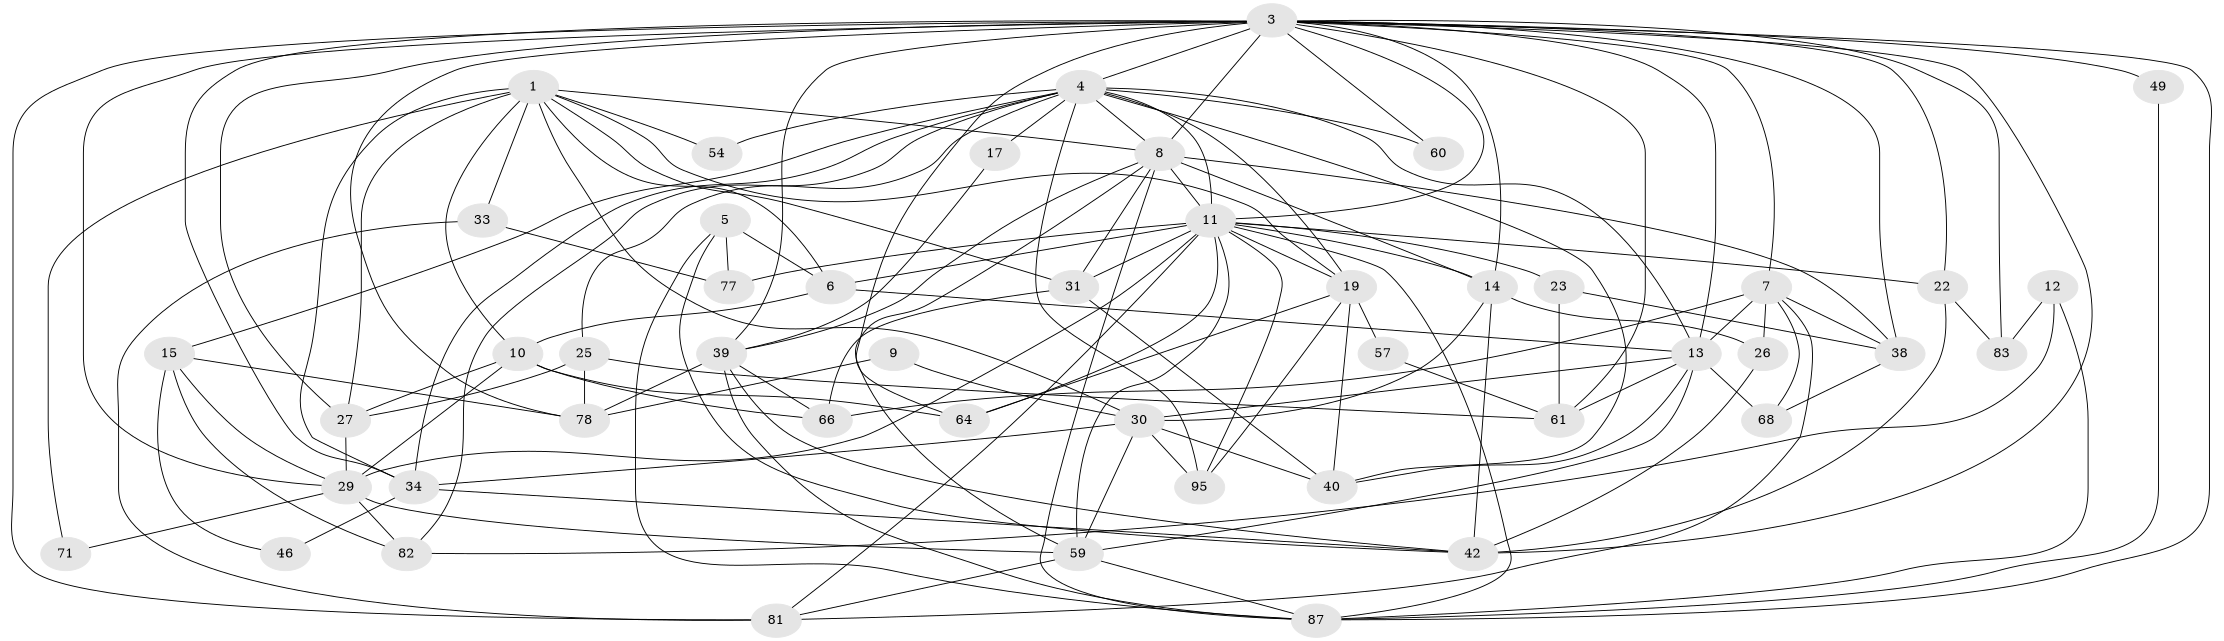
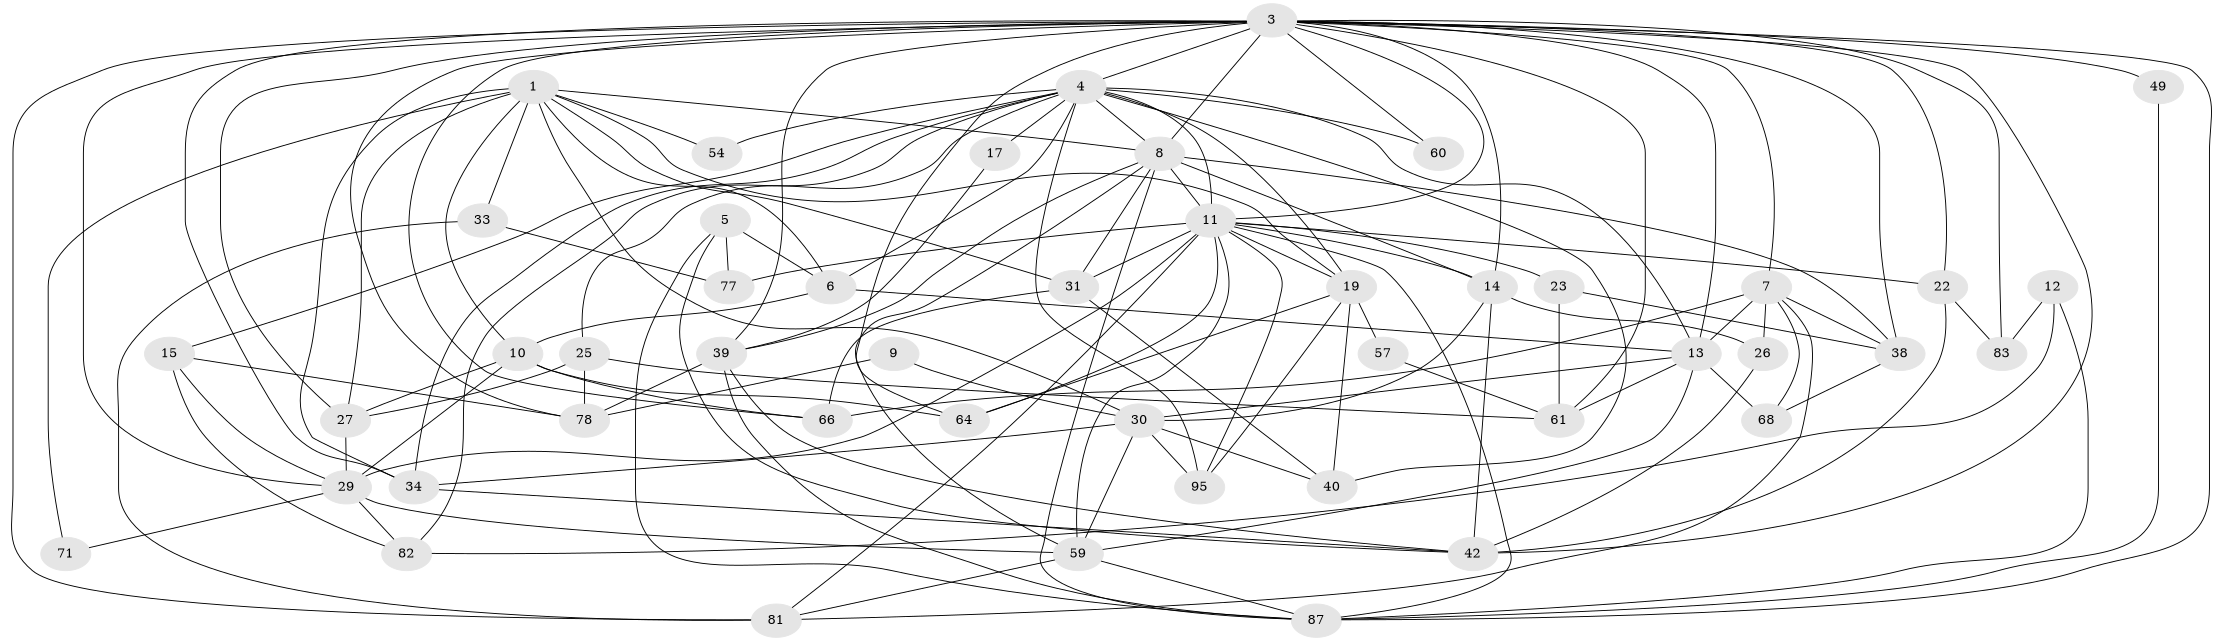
  graph {
    node [color=gray90 style=filled]
    1 [super="+2+36+86"]
    6
    8 [super="+51+63+69"]
    10 [super="+32"]
    19
    27 [super="+74+45"]
    30 [super="+73+41"]
    31 [super="+91"]
    33 [super="+92"]
    34 [super="+72"]
    54
    71
    13 [super="+67"]
    11 [super="+53+70"]
    14 [super="+52"]
    38 [super="+80"]
    39
    87 [super="+93"]
    59 [super="+76+79"]
    29 [super="+85+47"]
    64
    66
    40 [super="+58"]
    95
    57
    81
    77
    42 [super="+84"]
-   46
    3 [super="+18+75"]
    4 [super="+44+16"]
    7 [super="+96+94+20"]
    22
    49
    60
    61
    78
    83
    15 [super="+55"]
    17
    25
    82
    26
    68
    23
    5 [super="+35"]
    9
    12
    1 -- 6
    1 -- 8
    1 -- 10
    1 -- 19
    1 -- 27
    1 -- 30
    1 -- 31
    1 -- 33
    1 -- 34
    1 -- 54
    1 -- 71
    6 -- 10
    6 -- 13
    8 -- 31
    8 -- 11
    8 -- 14
    8 -- 38
    8 -- 39
    8 -- 87
    8 -- 59
    10 -- 27
    10 -- 29
    10 -- 64
    10 -- 66
    19 -- 64
    19 -- 40
    19 -- 95
    19 -- 57
    27 -- 29
    30 -- 34
    30 -- 59
    30 -- 40
    30 -- 95 [weight=2]
    31 -- 66
    31 -- 40
    33 -- 81
    33 -- 77
    34 -- 42
-   34 -- 46
    13 -- 30
    13 -- 59
-   13 -- 40
    13 -- 61
    13 -- 68
    11 -- 19
    11 -- 31 [weight=2]
    11 -- 14
    11 -- 87
    11 -- 59
    11 -- 29
    11 -- 64
    11 -- 95
    11 -- 81
    11 -- 77 [weight=2]
    11 -- 22
    11 -- 23
    14 -- 30
    14 -- 42
    14 -- 26
    38 -- 68
    39 -- 87
    39 -- 42
    39 -- 78
    59 -- 87
    59 -- 81
    29 -- 71
    29 -- 59
    29 -- 82
    57 -- 61
    3 -- 8 [weight=2]
    3 -- 27 [weight=2]
    3 -- 34
    3 -- 13
    3 -- 11
    3 -- 14
    3 -- 38
    3 -- 39
    3 -- 87
    3 -- 29
    3 -- 64
-   39 -- 66
+   3 -- 66
    3 -- 81
    3 -- 42
    3 -- 4
    3 -- 7
    3 -- 22
    3 -- 49
    3 -- 60
    3 -- 61
    3 -- 78
    3 -- 83
-   11 -- 6
+   4 -- 6
    4 -- 8
    4 -- 19
    4 -- 34
    4 -- 54
    4 -- 13
    4 -- 11
    4 -- 40
    4 -- 95
    4 -- 60
    4 -- 15
    4 -- 17
    4 -- 25
    4 -- 82
    7 -- 13
    7 -- 38
    7 -- 66
    7 -- 81
    7 -- 26
    7 -- 68
    22 -- 42
    22 -- 83
    49 -- 87
    15 -- 29
-   15 -- 46
    15 -- 78
    15 -- 82
    17 -- 39
    25 -- 27
    25 -- 61
    25 -- 78
    26 -- 42
    23 -- 38
    23 -- 61
    5 -- 6
    5 -- 87
    5 -- 77
    5 -- 42
    9 -- 30
    9 -- 78
    12 -- 87
    12 -- 83
    12 -- 82
  }
